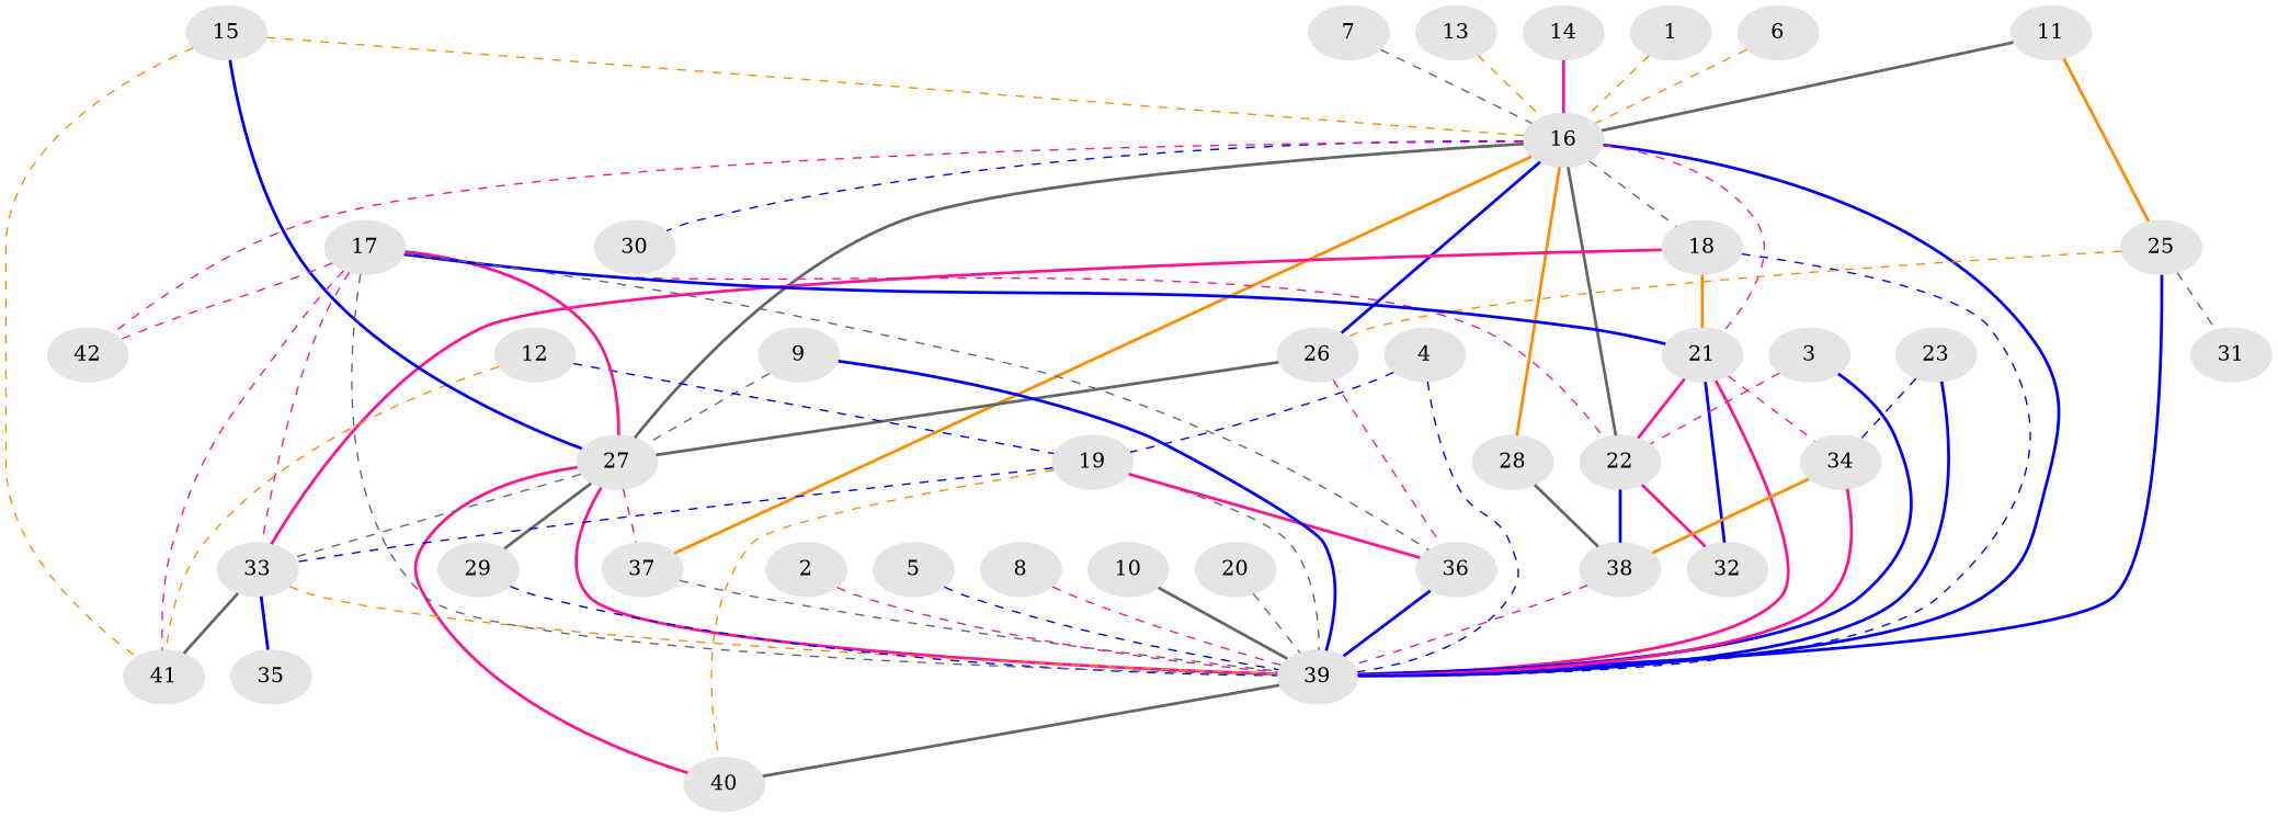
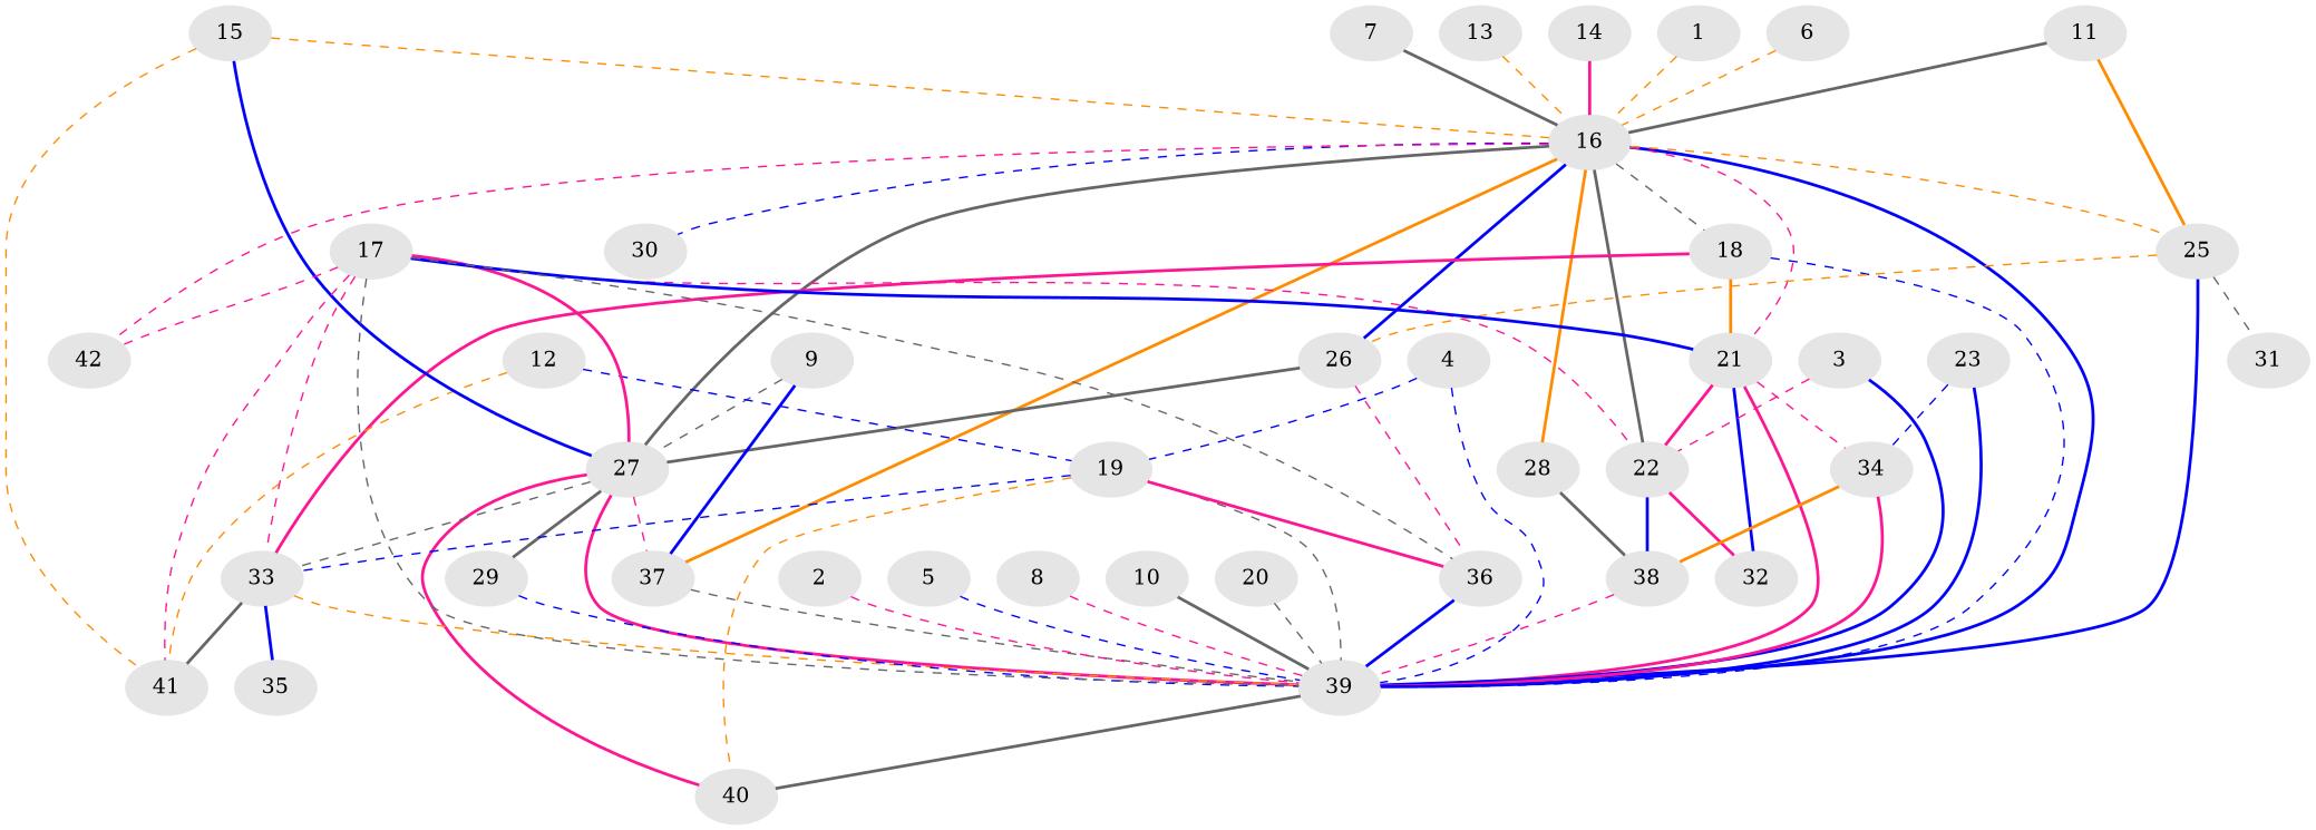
  graph {
    node [color=gray90 style=filled]
    edge [color=deeppink style=dashed weight=1.0]
    1
    16
    39
    22
    27
    18
    21
    25
    26
    28
    30
    37
    42
    2
    40
    3
    32
    38
    4
    19
    33
    36
    5
    6
    7
    8
    9
    29
    10
    11
    12
    41
    13
    14
    15
    34
    31
    17
    35
    20
    23
    1 -- 16 [color=darkorange]
    16 -- 39 [color=blue style=bold]
    16 -- 22 [color=gray40 style=bold weight=2.0]
    16 -- 27 [color=gray40 style=bold weight=2.0]
    16 -- 18 [color=gray40 weight=3.0]
    16 -- 21
+   16 -- 25 [color=darkorange]
    16 -- 26 [color=blue style=bold weight=2.0]
    16 -- 28 [color=darkorange style=bold]
    16 -- 30 [color=blue]
    16 -- 37 [color=darkorange style=bold]
    16 -- 42
    39 -- 40 [color=gray40 style=bold]
    22 -- 32 [style=bold]
    22 -- 38 [color=blue style=bold]
    27 -- 39 [style=bold]
    27 -- 37
    27 -- 40 [style=bold]
    27 -- 33 [color=gray40]
    27 -- 29 [color=gray40 style=bold]
    18 -- 39 [color=blue weight=3.0]
    18 -- 21 [color=darkorange style=bold]
    18 -- 33 [style=bold weight=2.0]
    21 -- 39 [style=bold]
    21 -- 22 [style=bold]
    21 -- 32 [color=blue style=bold]
    21 -- 34
    25 -- 39 [color=blue style=bold]
    25 -- 26 [color=darkorange]
    25 -- 31 [color=gray40]
    26 -- 27 [color=gray40 style=bold]
    26 -- 36
    28 -- 38 [color=gray40 style=bold]
    37 -- 39 [color=gray40]
    2 -- 39
    3 -- 39 [color=blue style=bold]
    3 -- 22 [weight=2.0]
    38 -- 39
    4 -- 39 [color=blue]
    4 -- 19 [color=blue]
    19 -- 39 [color=gray40]
    19 -- 40 [color=darkorange]
    19 -- 33 [color=blue]
    19 -- 36 [style=bold]
    33 -- 39 [color=darkorange]
    33 -- 41 [color=gray40 style=bold weight=2.0]
    33 -- 35 [color=blue style=bold]
    36 -- 39 [color=blue style=bold]
    5 -- 39 [color=blue]
    6 -- 16 [color=darkorange]
-   7 -- 16 [color=gray40]
+   7 -- 16 [color=gray40 style=bold]
    8 -- 39
-   9 -- 39 [color=blue style=bold]
+   9 -- 37 [color=blue style=bold]
    9 -- 27 [color=gray40]
    29 -- 39 [color=blue]
    10 -- 39 [color=gray40 style=bold]
    11 -- 16 [color=gray40 style=bold]
    11 -- 25 [color=darkorange style=bold]
    12 -- 19 [color=blue]
    12 -- 41 [color=darkorange]
    13 -- 16 [color=darkorange]
    14 -- 16 [style=bold]
    15 -- 16 [color=darkorange]
    15 -- 27 [color=blue style=bold]
    15 -- 41 [color=darkorange]
    34 -- 39 [style=bold]
    34 -- 38 [color=darkorange style=bold]
    17 -- 39 [color=gray40 weight=3.0]
    17 -- 22
    17 -- 27 [style=bold weight=2.0]
    17 -- 21 [color=blue style=bold]
    17 -- 42
    17 -- 33
    17 -- 36 [color=gray40]
    17 -- 41
    20 -- 39 [color=gray40]
    23 -- 39 [color=blue style=bold]
    23 -- 34 [color=blue]
  }
